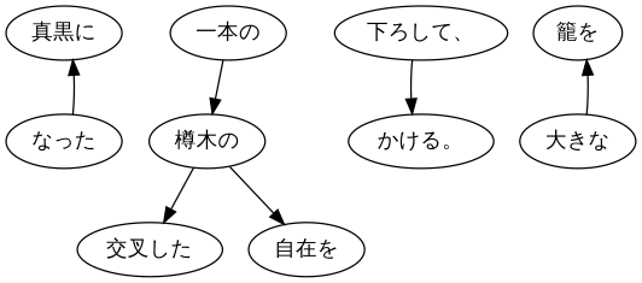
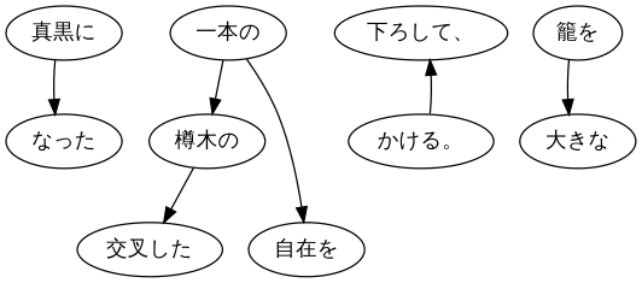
  digraph {
    fontname=Inter
    node [fontname=Inter]
    edge [fontname=Inter]
    n1 [label="真黒に"]
    n2 [label="なった"]
    n3 [label="樽木の"]
    n4 [label="交叉した"]
    n5 [label="下ろして、"]
    n6 [label="かける。"]
    n7 [label="一本の"]
    n8 [label="自在を"]
    n9 [label="籠を"]
    n10 [label="大きな"]
-   n2 -> n1
+   n1 -> n2
    n3 -> n4
-   n5 -> n6
+   n6 -> n5
    n7 -> n3
-   n3 -> n8
-   n10 -> n9
+   n7 -> n8
+   n9 -> n10
  }
